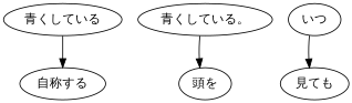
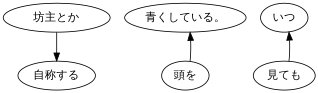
  digraph {
    fontname="JetBrains Mono"
    node [fontname="JetBrains Mono"]
    edge [fontname="JetBrains Mono"]
-   n1 [label="青くしている"]
+   n1 [label="坊主とか"]
    n2 [label="自称する"]
    n3 [label="青くしている。"]
    n4 [label="いつ"]
    n5 [label="見ても"]
    n6 [label="頭を"]
    n1 -> n2
-   n4 -> n5
-   n3 -> n6
+   n5 -> n4
+   n6 -> n3
  }
